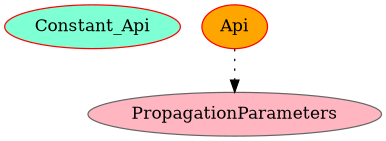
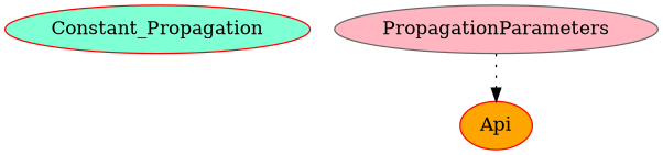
  digraph {
    fontsize="12pt"
    rankdir=TB
    node [color=red style=filled]
-   Constant_Propagation [fillcolor=aquamarine label=Constant_Api]
+   Constant_Propagation [fillcolor=aquamarine]
    PropagationParameters [color=gray40 fillcolor=lightpink]
    Api [fillcolor=orange]
-   Api -> PropagationParameters [style=dotted]
+   PropagationParameters -> Api [style=dotted]
  }
